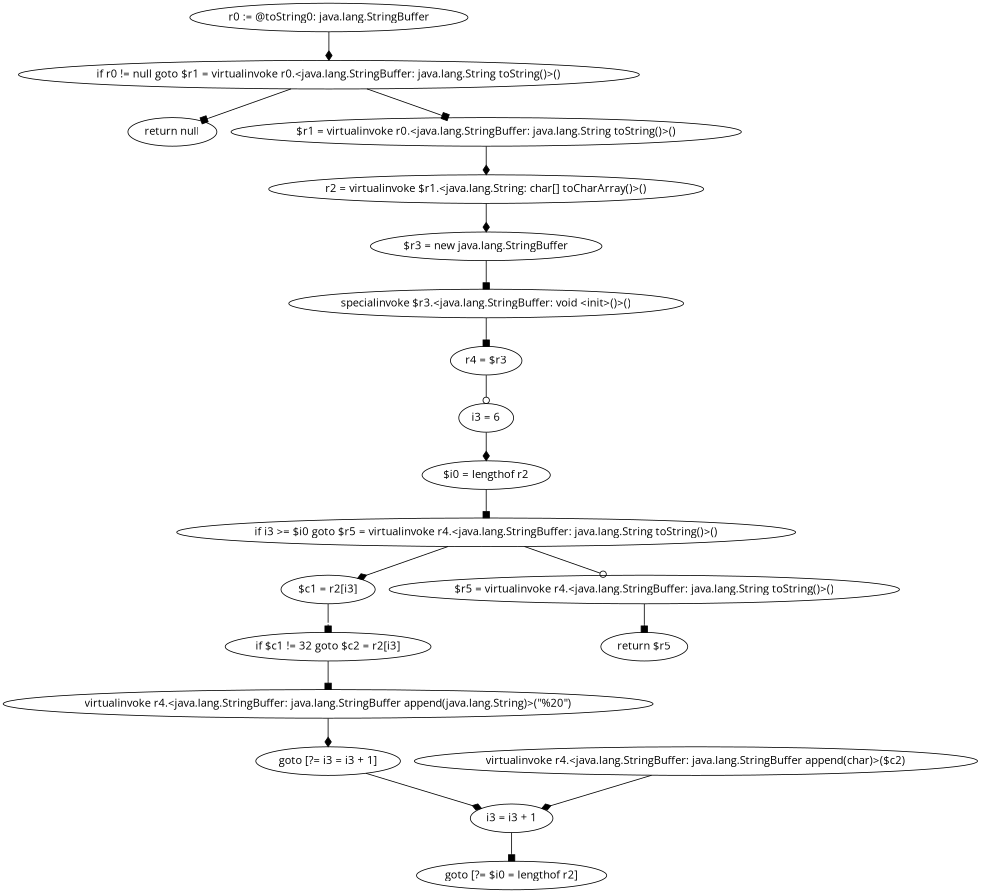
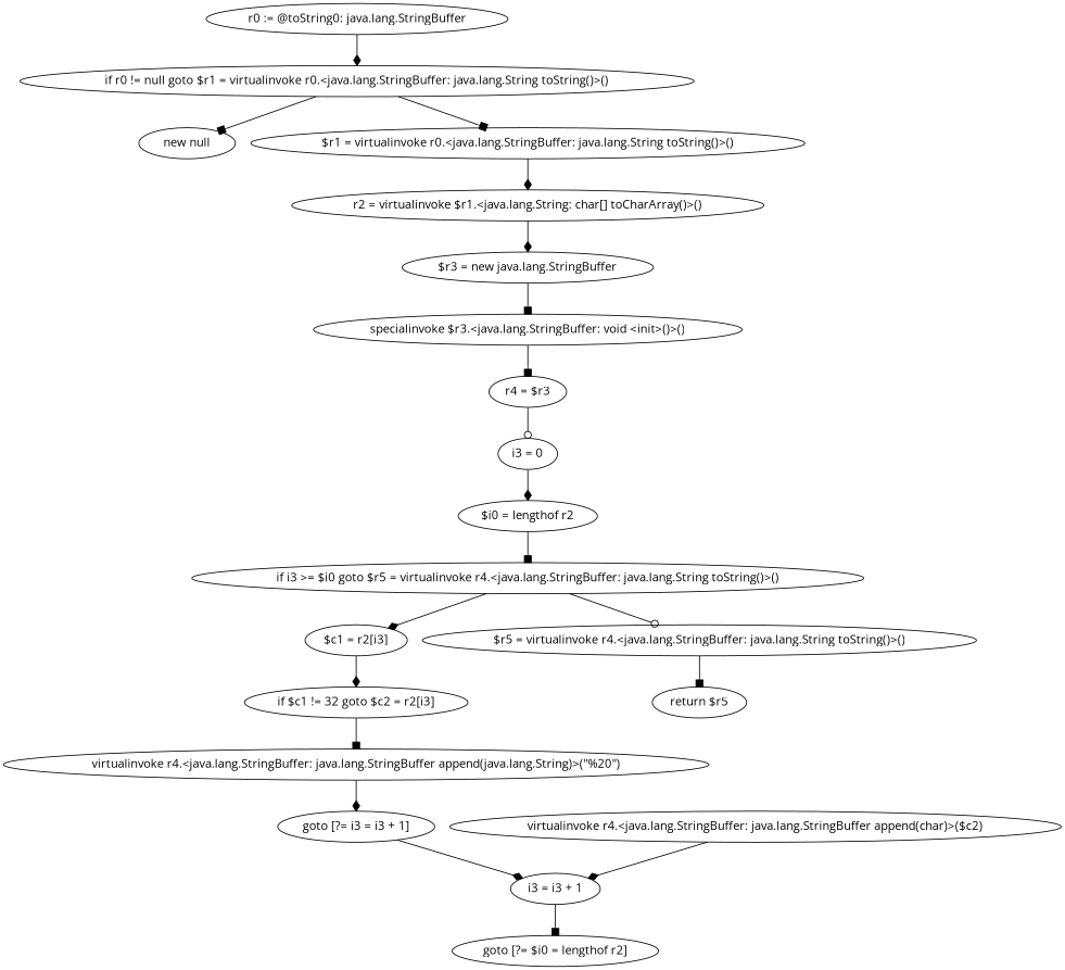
  digraph {
    fontname="Open Sans"
    node [fontname="Open Sans"]
    edge [arrowhead=diamond fontname="Open Sans"]
    n1 [label="r0 := @toString0: java.lang.StringBuffer"]
    "if r0 != null goto $r1 = virtualinvoke r0.<java.lang.StringBuffer: java.lang.String toString()>()"
-   "return null"
+   "return null" [label="new null"]
    "$r1 = virtualinvoke r0.<java.lang.StringBuffer: java.lang.String toString()>()"
    "r2 = virtualinvoke $r1.<java.lang.String: char[] toCharArray()>()"
    "$r3 = new java.lang.StringBuffer"
    "specialinvoke $r3.<java.lang.StringBuffer: void <init>()>()"
    "r4 = $r3"
-   "i3 = 0" [label="i3 = 6"]
+   "i3 = 0"
    "$i0 = lengthof r2"
    "if i3 >= $i0 goto $r5 = virtualinvoke r4.<java.lang.StringBuffer: java.lang.String toString()>()"
    "$c1 = r2[i3]"
    "$r5 = virtualinvoke r4.<java.lang.StringBuffer: java.lang.String toString()>()"
    "if $c1 != 32 goto $c2 = r2[i3]"
    "return $r5"
    "virtualinvoke r4.<java.lang.StringBuffer: java.lang.StringBuffer append(java.lang.String)>(\"%20\")"
    "goto [?= i3 = i3 + 1]"
    "i3 = i3 + 1"
    "goto [?= $i0 = lengthof r2]"
    "virtualinvoke r4.<java.lang.StringBuffer: java.lang.StringBuffer append(char)>($c2)"
    n1 -> "if r0 != null goto $r1 = virtualinvoke r0.<java.lang.StringBuffer: java.lang.String toString()>()"
    "if r0 != null goto $r1 = virtualinvoke r0.<java.lang.StringBuffer: java.lang.String toString()>()" -> "return null" [arrowhead=box]
    "if r0 != null goto $r1 = virtualinvoke r0.<java.lang.StringBuffer: java.lang.String toString()>()" -> "$r1 = virtualinvoke r0.<java.lang.StringBuffer: java.lang.String toString()>()" [arrowhead=box]
    "$r1 = virtualinvoke r0.<java.lang.StringBuffer: java.lang.String toString()>()" -> "r2 = virtualinvoke $r1.<java.lang.String: char[] toCharArray()>()"
    "r2 = virtualinvoke $r1.<java.lang.String: char[] toCharArray()>()" -> "$r3 = new java.lang.StringBuffer"
    "$r3 = new java.lang.StringBuffer" -> "specialinvoke $r3.<java.lang.StringBuffer: void <init>()>()" [arrowhead=box]
    "specialinvoke $r3.<java.lang.StringBuffer: void <init>()>()" -> "r4 = $r3" [arrowhead=box]
    "r4 = $r3" -> "i3 = 0" [arrowhead=odot]
    "i3 = 0" -> "$i0 = lengthof r2"
    "$i0 = lengthof r2" -> "if i3 >= $i0 goto $r5 = virtualinvoke r4.<java.lang.StringBuffer: java.lang.String toString()>()" [arrowhead=box]
    "if i3 >= $i0 goto $r5 = virtualinvoke r4.<java.lang.StringBuffer: java.lang.String toString()>()" -> "$c1 = r2[i3]"
    "if i3 >= $i0 goto $r5 = virtualinvoke r4.<java.lang.StringBuffer: java.lang.String toString()>()" -> "$r5 = virtualinvoke r4.<java.lang.StringBuffer: java.lang.String toString()>()" [arrowhead=odot]
-   "$c1 = r2[i3]" -> "if $c1 != 32 goto $c2 = r2[i3]" [arrowhead=box]
+   "$c1 = r2[i3]" -> "if $c1 != 32 goto $c2 = r2[i3]"
    "$r5 = virtualinvoke r4.<java.lang.StringBuffer: java.lang.String toString()>()" -> "return $r5" [arrowhead=box]
    "if $c1 != 32 goto $c2 = r2[i3]" -> "virtualinvoke r4.<java.lang.StringBuffer: java.lang.StringBuffer append(java.lang.String)>(\"%20\")" [arrowhead=box]
    "virtualinvoke r4.<java.lang.StringBuffer: java.lang.StringBuffer append(java.lang.String)>(\"%20\")" -> "goto [?= i3 = i3 + 1]"
    "goto [?= i3 = i3 + 1]" -> "i3 = i3 + 1"
    "i3 = i3 + 1" -> "goto [?= $i0 = lengthof r2]" [arrowhead=box]
    "virtualinvoke r4.<java.lang.StringBuffer: java.lang.StringBuffer append(char)>($c2)" -> "i3 = i3 + 1"
  }
